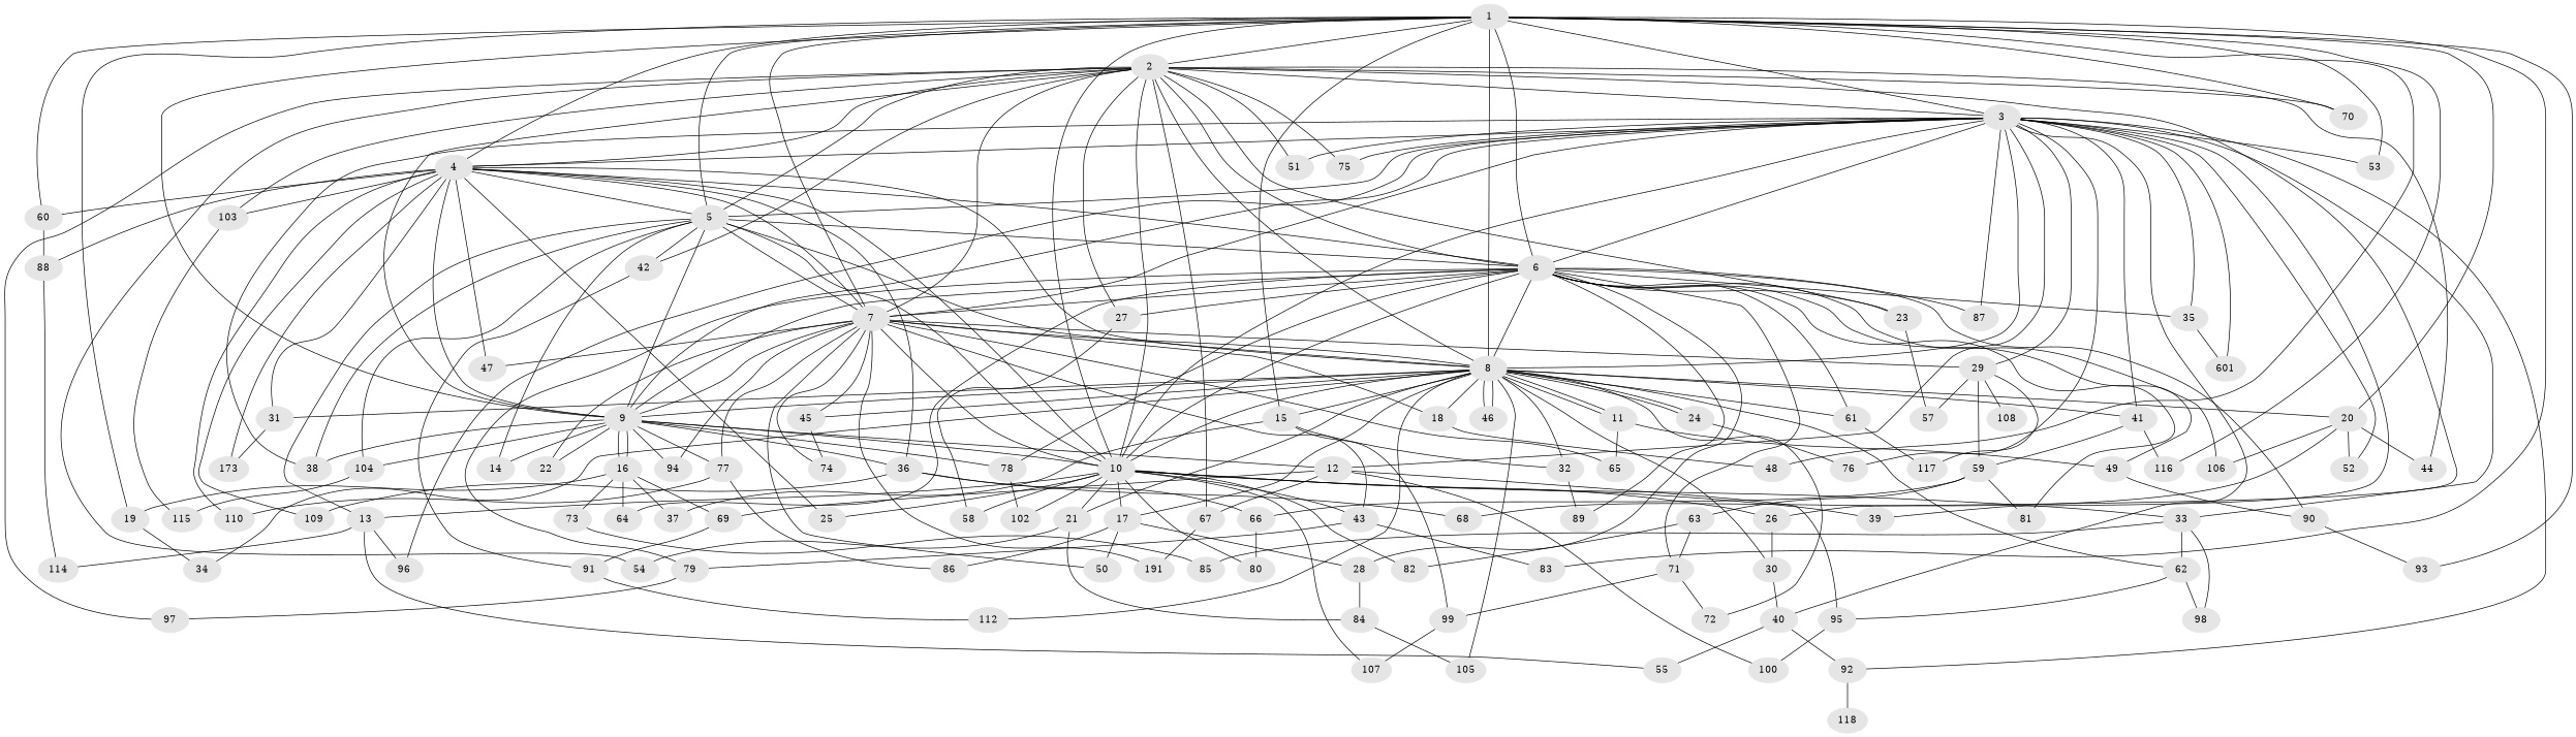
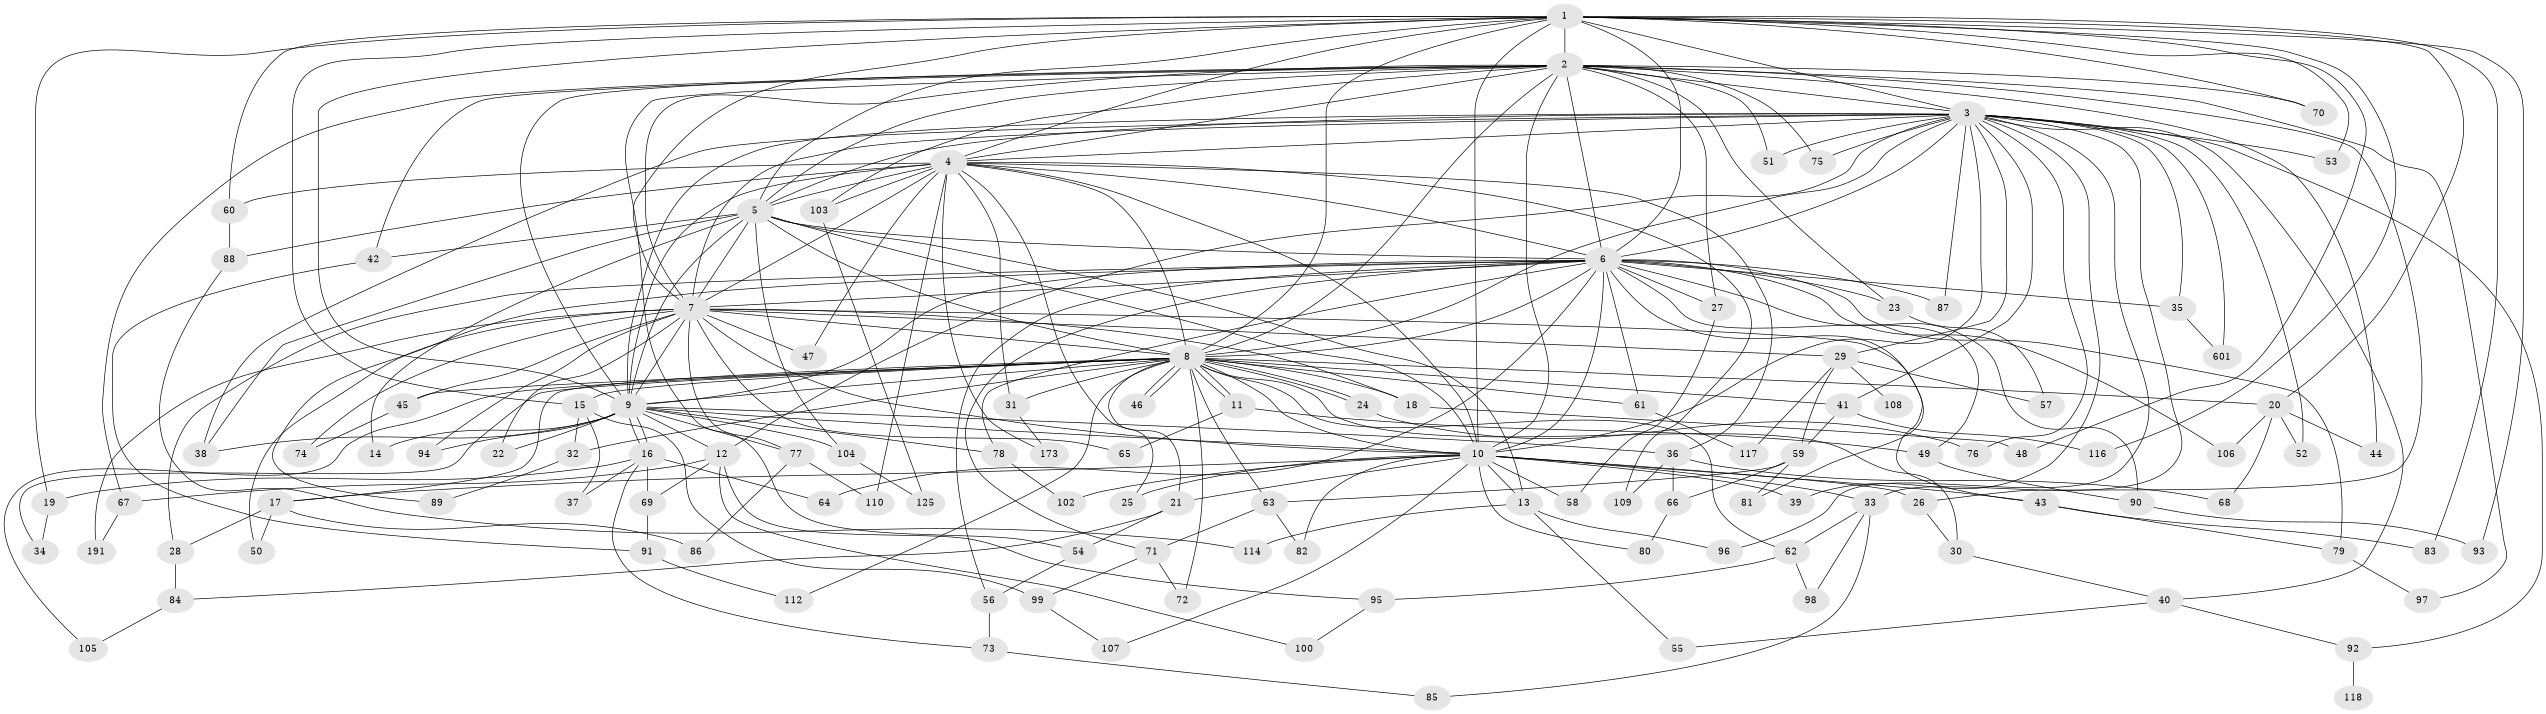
  graph {
    node [color=gray90 style=filled]
    1
    2
    3
    4
    5
    6
    7
    8
    9
    10
    15
    19
    20
    48
    53
    60
    70
    83
    93
    116
    23
    26
    27
    42
    44
    51
    54
    67
    75
    97
    103
    12
    29
    33
    35
    38
    39
    40
    41
    52
    76
    87
    92
    96
    n45 [label=601]
    25
    31
    36
    47
    88
    109
    110
    n53 [label=173]
    13
    14
    104
    28
    49
+   56
    61
    64
    71
    78
    79
    81
    89
    90
    106
    18
    22
    43
    45
    50
    65
    74
    77
    94
    n78 [label=191]
    11
    17
    21
    24
    30
    32
    34
    46
    62
    63
    72
    105
    112
    16
    58
    80
    82
    102
    107
    37
    99
    68
    57
    91
-   115
+   115 [label=125]
    69
    95
    100
    108
    59
    117
    85
    98
    55
    118
    66
    114
    84
    73
    86
    1 -- 2
    1 -- 3
    1 -- 4
    1 -- 5
    1 -- 6
    1 -- 7
    1 -- 8
    1 -- 9
    1 -- 10
    1 -- 15
    1 -- 19
    1 -- 20
    1 -- 48
    1 -- 53
    1 -- 60
    1 -- 70
    1 -- 83
    1 -- 93
    1 -- 116
    2 -- 3
    2 -- 4
    2 -- 5
    2 -- 6
    2 -- 7
    2 -- 8
    2 -- 9
    2 -- 10
    2 -- 70
    2 -- 23
    2 -- 26
    2 -- 27
    2 -- 42
    2 -- 44
    2 -- 51
    2 -- 54
    2 -- 67
    2 -- 75
    2 -- 97
    2 -- 103
    3 -- 4
    3 -- 5
    3 -- 6
    3 -- 7
    3 -- 8
    3 -- 9
    3 -- 10
    3 -- 53
    3 -- 51
    3 -- 75
    3 -- 12
    3 -- 29
    3 -- 33
    3 -- 35
    3 -- 38
    3 -- 39
    3 -- 40
    3 -- 41
    3 -- 52
    3 -- 76
    3 -- 87
    3 -- 92
    3 -- 96
    3 -- n45
    4 -- 5
    4 -- 6
    4 -- 7
    4 -- 8
    4 -- 9
    4 -- 10
    4 -- 60
    4 -- 103
    4 -- 25
    4 -- 31
    4 -- 36
    4 -- 47
    4 -- 88
    4 -- 109
    4 -- 110
    4 -- n53
    5 -- 6
    5 -- 7
    5 -- 8
    5 -- 9
    5 -- 10
    5 -- 42
    5 -- 38
    5 -- 13
    5 -- 14
    5 -- 104
    6 -- 7
    6 -- 8
    6 -- 9
    6 -- 10
    6 -- 23
    6 -- 27
    6 -- 35
    6 -- 87
    6 -- 28
    6 -- 49
+   6 -- 56
    6 -- 61
    6 -- 64
    6 -- 71
    6 -- 78
    6 -- 79
    6 -- 81
    6 -- 89
    6 -- 90
    6 -- 106
    7 -- 8
    7 -- 9
    7 -- 10
    7 -- 29
    7 -- 47
    7 -- 18
    7 -- 22
    7 -- 43
    7 -- 45
    7 -- 50
    7 -- 65
    7 -- 74
    7 -- 77
    7 -- 94
    7 -- n78
    8 -- 9
    8 -- 10
    8 -- 15
    8 -- 20
    8 -- 41
    8 -- 31
    8 -- 61
    8 -- 18
    8 -- 45
    8 -- 11
    8 -- 11
    8 -- 17
    8 -- 21
    8 -- 24
    8 -- 24
    8 -- 30
    8 -- 32
    8 -- 34
    8 -- 46
    8 -- 46
    8 -- 62
+   8 -- 63
    8 -- 72
    8 -- 105
    8 -- 112
    9 -- 10
    9 -- 12
    9 -- 38
    9 -- 36
    9 -- 14
    9 -- 104
    9 -- 78
    9 -- 22
    9 -- 77
    9 -- 94
    9 -- 16
    9 -- 16
    10 -- 26
    10 -- 33
    10 -- 39
    10 -- 25
    10 -- 13
    10 -- 43
    10 -- 17
    10 -- 21
    10 -- 58
    10 -- 80
    10 -- 82
    10 -- 102
    10 -- 107
    15 -- 32
    15 -- 37
    15 -- 99
    19 -- 34
    20 -- 44
    20 -- 52
    20 -- 106
    20 -- 68
    60 -- 88
    23 -- 57
    26 -- 30
    27 -- 58
    42 -- 91
+   54 -- 56
    67 -- n78
    103 -- 115
    12 -- 67
    12 -- 69
    12 -- 95
    12 -- 100
    29 -- 57
    29 -- 108
    29 -- 59
    29 -- 117
    33 -- 62
    33 -- 85
    33 -- 98
    35 -- n45
    40 -- 92
    40 -- 55
    41 -- 116
    41 -- 59
    92 -- 118
    31 -- n53
    36 -- 109
    36 -- 68
    36 -- 66
    88 -- 114
    13 -- 96
    13 -- 55
    13 -- 114
    104 -- 115
    28 -- 84
    49 -- 90
+   56 -- 73
    61 -- 117
    71 -- 72
    71 -- 99
    78 -- 102
    79 -- 97
    90 -- 93
    18 -- 48
    43 -- 83
    43 -- 79
    45 -- 74
    77 -- 110
    77 -- 86
    11 -- 49
    11 -- 65
    17 -- 28
    17 -- 50
    17 -- 86
    21 -- 54
    21 -- 84
    24 -- 76
    30 -- 40
    32 -- 89
    62 -- 95
    62 -- 98
    63 -- 71
    63 -- 82
    16 -- 19
    16 -- 64
    16 -- 37
    16 -- 69
    16 -- 73
    99 -- 107
    91 -- 112
    69 -- 91
    95 -- 100
    59 -- 81
    59 -- 63
    59 -- 66
    66 -- 80
    84 -- 105
    73 -- 85
  }
